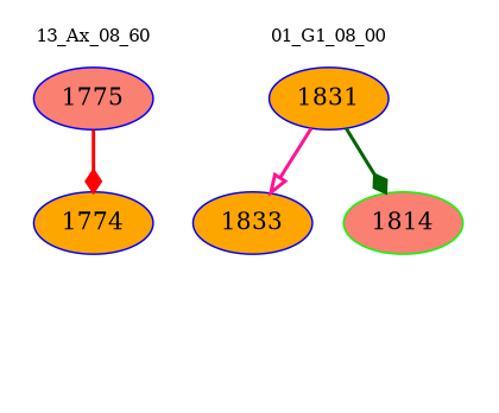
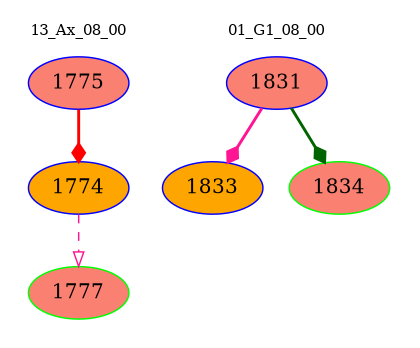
  digraph {
    node [color=blue fillcolor=orange style=filled]
    edge [arrowhead=onormal color=deeppink style=bold]
    n1 [label=1774]
+   n2 [color=green fillcolor=salmon label=1777]
    n3 [fillcolor=salmon label=1775]
-   n4 [label=1831]
+   n4 [fillcolor=salmon label=1831]
    n5 [label=1833]
-   n6 [color=green fillcolor=salmon label=1814]
+   n6 [color=green fillcolor=salmon label=1834]
    subgraph cluster_1 {
      color=white
      fontsize=10
-     label="13_Ax_08_60"
+     label="13_Ax_08_00"
      n1
+     n2
      n3
    }
    subgraph cluster_2 {
      color=white
      fontsize=10
      label="01_G1_08_00"
      n4
      n5
      n6
    }
+   n1 -> n2 [style=dashed]
    n3 -> n1 [arrowhead=diamond color=red]
-   n4 -> n5
+   n4 -> n5 [arrowhead=diamond]
    n4 -> n6 [arrowhead=diamond color=darkgreen]
  }
